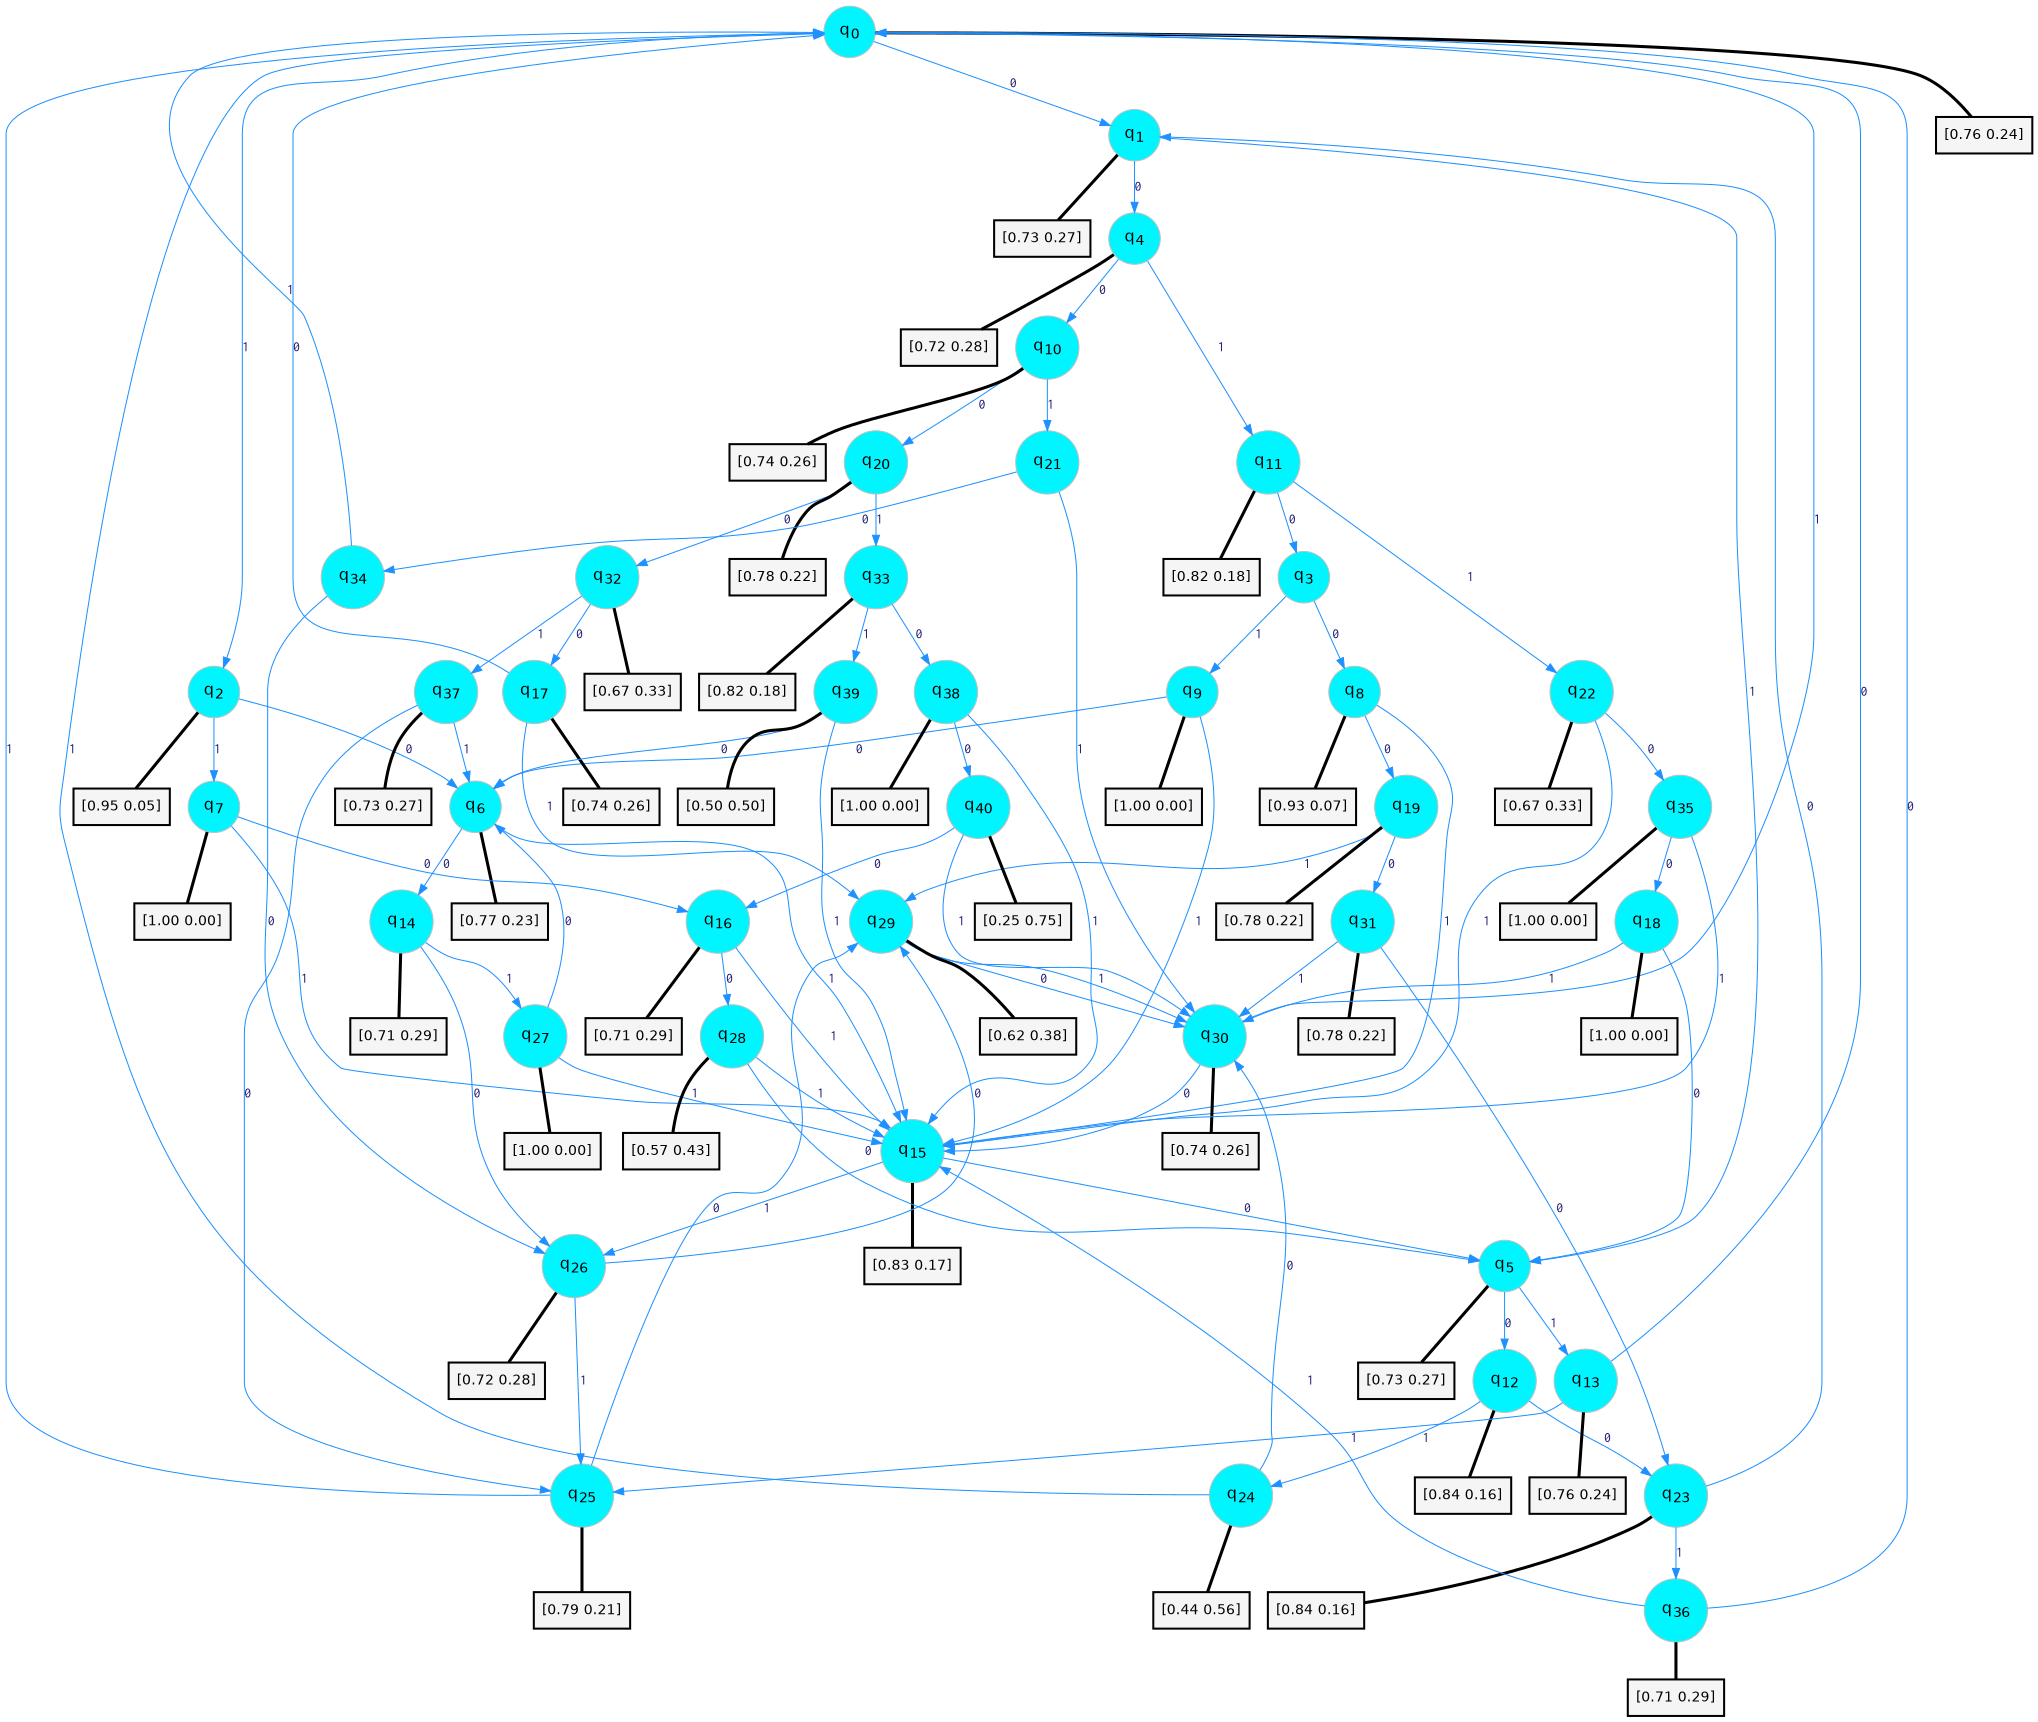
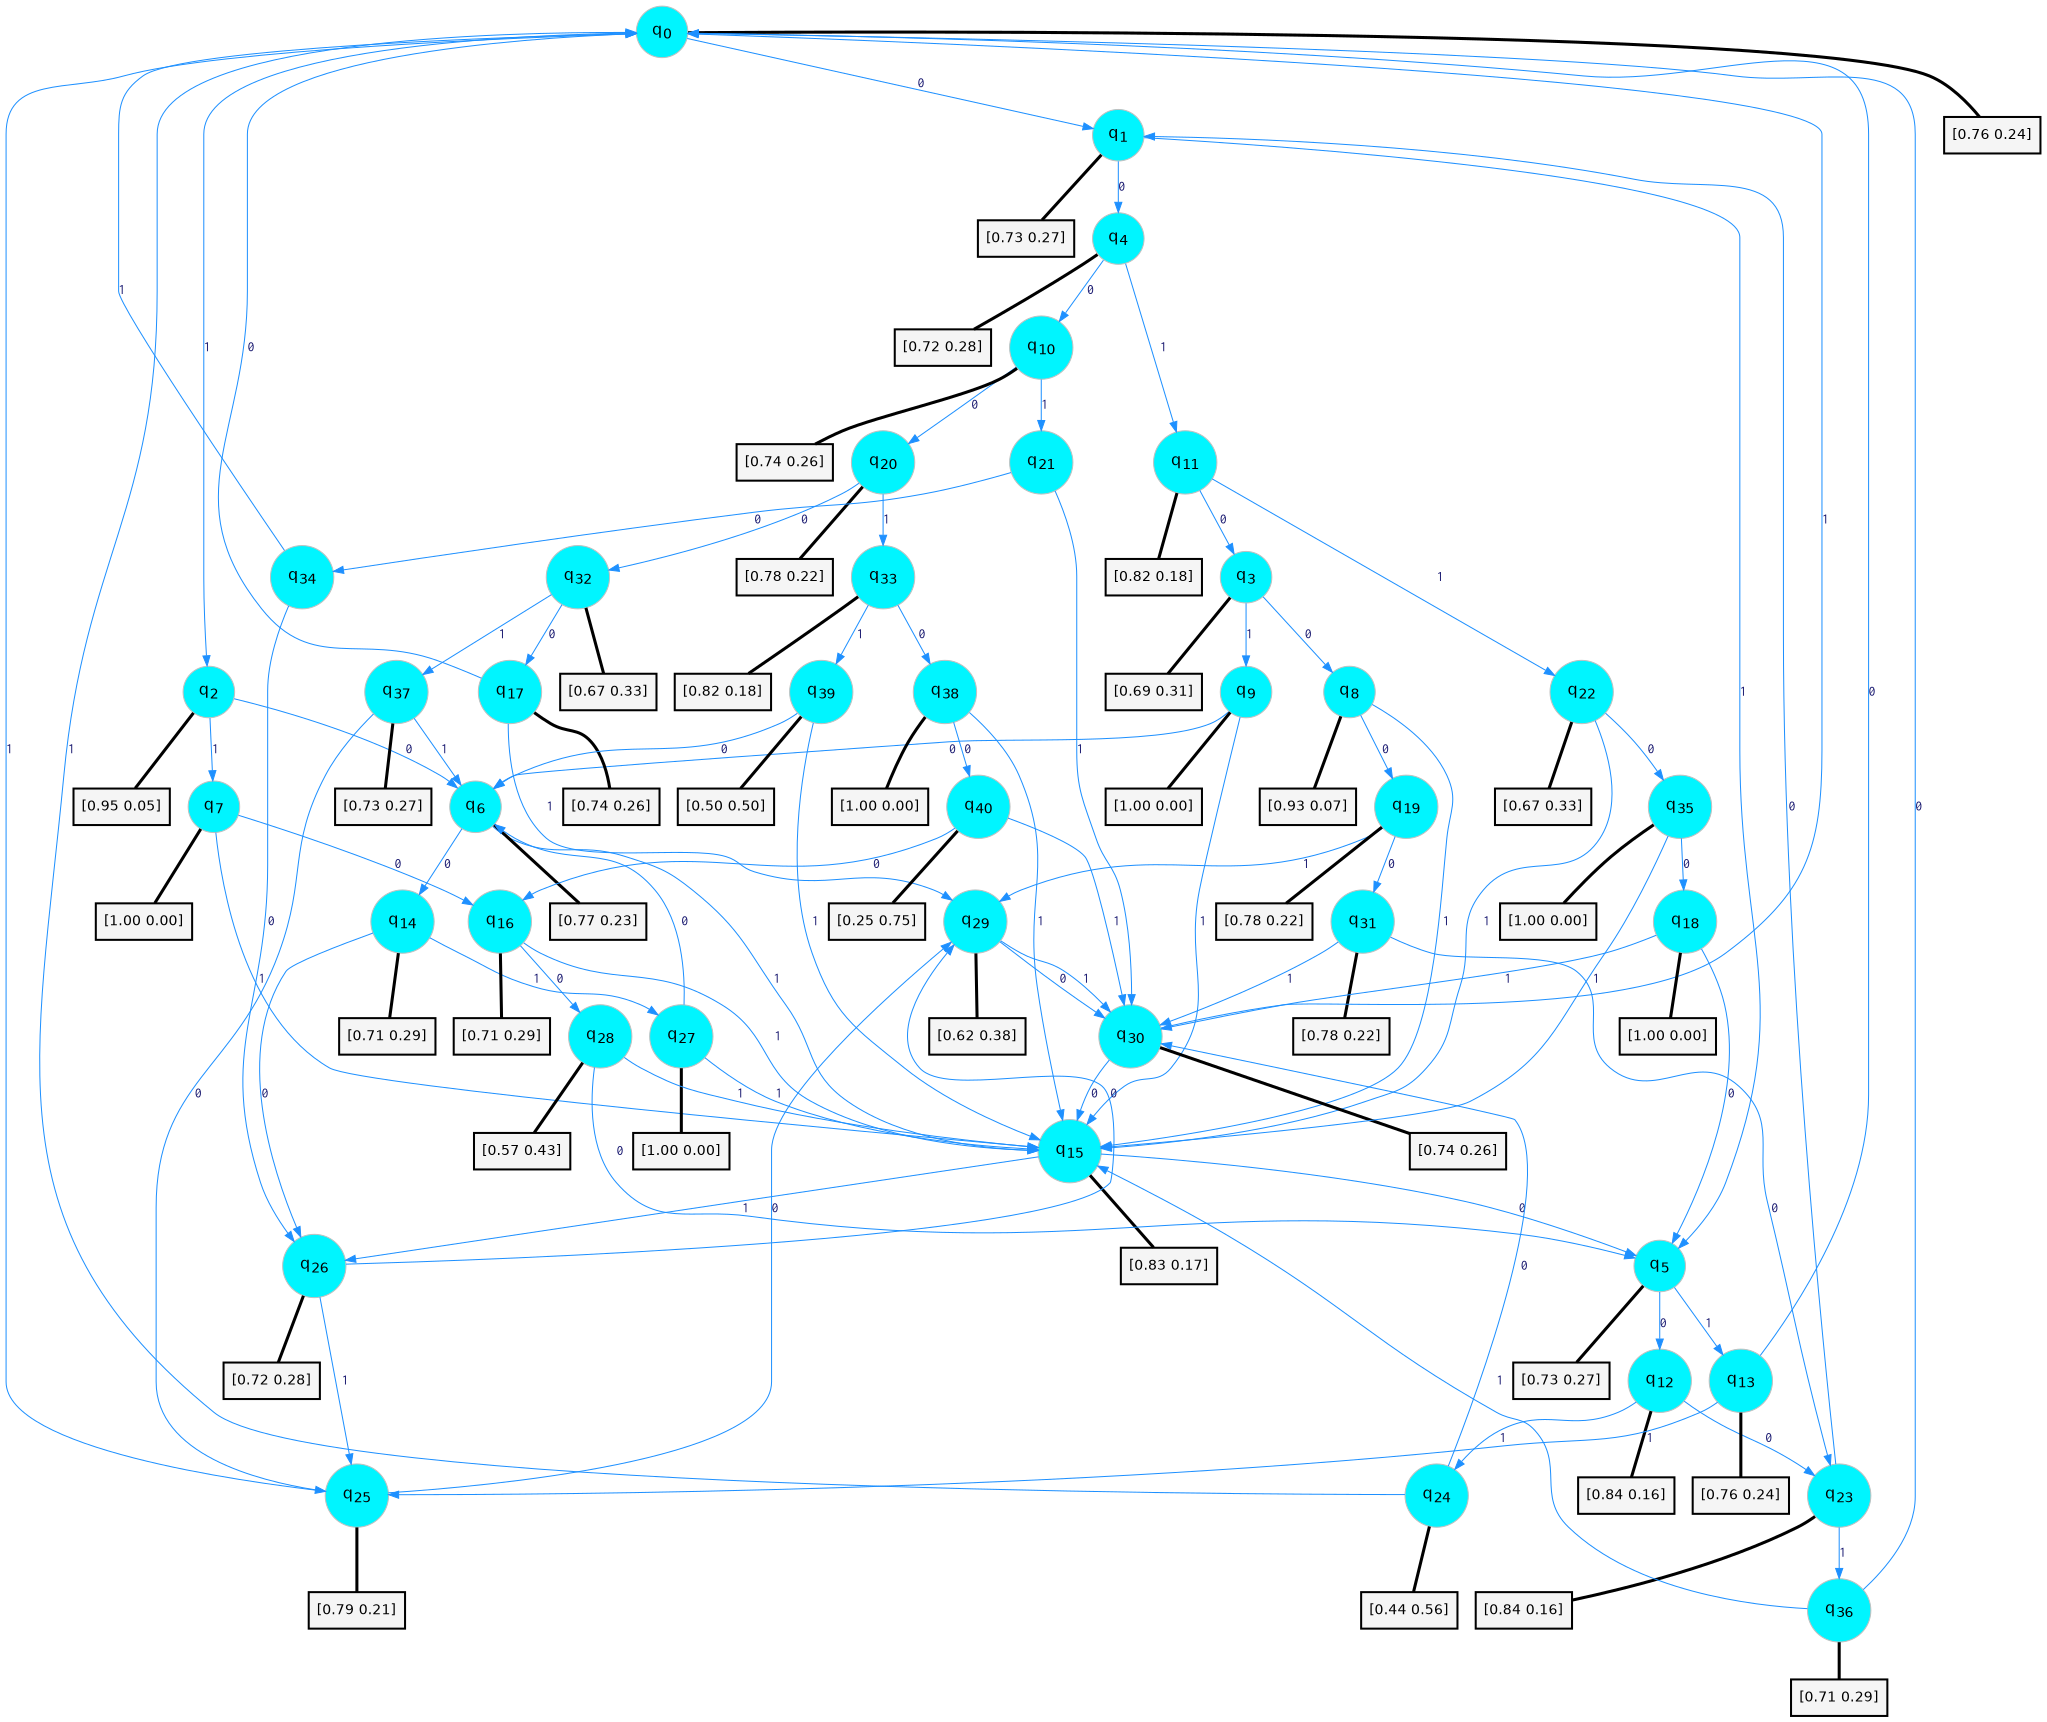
  digraph {
    rankdir=TD
    node [color=gray fillcolor=turquoise1 fontcolor=black fontname=Helvetica fontsize=16 fontweight=bold shape=circle style=filled]
    edge [arrowsize=1 color=dodgerblue1 fontcolor=midnightblue fontname=courier fontweight=bold penwidth=1 style=solid weight=20]
    n1 [label=<q<SUB>0</SUB>>]
    n2 [label=<q<SUB>1</SUB>>]
    n3 [label=<q<SUB>2</SUB>>]
    n4 [color=black fillcolor=whitesmoke fontsize=14 label="[0.76 0.24]" penwidth=2 shape=box]
    n5 [label=<q<SUB>4</SUB>>]
    n6 [label=<q<SUB>5</SUB>>]
    n7 [color=black fillcolor=whitesmoke fontsize=14 label="[0.73 0.27]" penwidth=2 shape=box]
    n8 [label=<q<SUB>6</SUB>>]
    n9 [label=<q<SUB>7</SUB>>]
    n10 [color=black fillcolor=whitesmoke fontsize=14 label="[0.95 0.05]" penwidth=2 shape=box]
    n11 [label=<q<SUB>10</SUB>>]
    n12 [label=<q<SUB>11</SUB>>]
    n13 [color=black fillcolor=whitesmoke fontsize=14 label="[0.72 0.28]" penwidth=2 shape=box]
    n14 [label=<q<SUB>12</SUB>>]
    n15 [label=<q<SUB>13</SUB>>]
    n16 [color=black fillcolor=whitesmoke fontsize=14 label="[0.73 0.27]" penwidth=2 shape=box]
    n17 [label=<q<SUB>14</SUB>>]
    n18 [label=<q<SUB>15</SUB>>]
    n19 [color=black fillcolor=whitesmoke fontsize=14 label="[0.77 0.23]" penwidth=2 shape=box]
    n20 [label=<q<SUB>16</SUB>>]
    n21 [color=black fillcolor=whitesmoke fontsize=14 label="[1.00 0.00]" penwidth=2 shape=box]
    n22 [label=<q<SUB>3</SUB>>]
    n23 [label=<q<SUB>8</SUB>>]
    n24 [label=<q<SUB>9</SUB>>]
+   n25 [color=black fillcolor=whitesmoke fontsize=14 label="[0.69 0.31]" penwidth=2 shape=box]
    n26 [label=<q<SUB>19</SUB>>]
    n27 [color=black fillcolor=whitesmoke fontsize=14 label="[0.93 0.07]" penwidth=2 shape=box]
    n28 [color=black fillcolor=whitesmoke fontsize=14 label="[1.00 0.00]" penwidth=2 shape=box]
    n29 [label=<q<SUB>20</SUB>>]
    n30 [label=<q<SUB>21</SUB>>]
    n31 [color=black fillcolor=whitesmoke fontsize=14 label="[0.74 0.26]" penwidth=2 shape=box]
    n32 [label=<q<SUB>22</SUB>>]
    n33 [color=black fillcolor=whitesmoke fontsize=14 label="[0.82 0.18]" penwidth=2 shape=box]
    n34 [label=<q<SUB>23</SUB>>]
    n35 [label=<q<SUB>24</SUB>>]
    n36 [color=black fillcolor=whitesmoke fontsize=14 label="[0.84 0.16]" penwidth=2 shape=box]
    n37 [label=<q<SUB>25</SUB>>]
    n38 [color=black fillcolor=whitesmoke fontsize=14 label="[0.76 0.24]" penwidth=2 shape=box]
    n39 [label=<q<SUB>26</SUB>>]
    n40 [label=<q<SUB>27</SUB>>]
    n41 [color=black fillcolor=whitesmoke fontsize=14 label="[0.71 0.29]" penwidth=2 shape=box]
    n42 [color=black fillcolor=whitesmoke fontsize=14 label="[0.83 0.17]" penwidth=2 shape=box]
    n43 [label=<q<SUB>28</SUB>>]
    n44 [color=black fillcolor=whitesmoke fontsize=14 label="[0.71 0.29]" penwidth=2 shape=box]
    n45 [label=<q<SUB>29</SUB>>]
    n46 [label=<q<SUB>31</SUB>>]
    n47 [color=black fillcolor=whitesmoke fontsize=14 label="[0.78 0.22]" penwidth=2 shape=box]
    n48 [label=<q<SUB>32</SUB>>]
    n49 [label=<q<SUB>33</SUB>>]
    n50 [color=black fillcolor=whitesmoke fontsize=14 label="[0.78 0.22]" penwidth=2 shape=box]
    n51 [label=<q<SUB>30</SUB>>]
    n52 [label=<q<SUB>34</SUB>>]
    n53 [label=<q<SUB>35</SUB>>]
    n54 [color=black fillcolor=whitesmoke fontsize=14 label="[0.67 0.33]" penwidth=2 shape=box]
    n55 [label=<q<SUB>36</SUB>>]
    n56 [color=black fillcolor=whitesmoke fontsize=14 label="[0.84 0.16]" penwidth=2 shape=box]
    n57 [color=black fillcolor=whitesmoke fontsize=14 label="[0.44 0.56]" penwidth=2 shape=box]
    n58 [color=black fillcolor=whitesmoke fontsize=14 label="[0.79 0.21]" penwidth=2 shape=box]
    n59 [color=black fillcolor=whitesmoke fontsize=14 label="[0.72 0.28]" penwidth=2 shape=box]
    n60 [color=black fillcolor=whitesmoke fontsize=14 label="[1.00 0.00]" penwidth=2 shape=box]
    n61 [color=black fillcolor=whitesmoke fontsize=14 label="[0.57 0.43]" penwidth=2 shape=box]
    n62 [label=<q<SUB>17</SUB>>]
    n63 [color=black fillcolor=whitesmoke fontsize=14 label="[0.74 0.26]" penwidth=2 shape=box]
    n64 [color=black fillcolor=whitesmoke fontsize=14 label="[0.62 0.38]" penwidth=2 shape=box]
    n65 [label=<q<SUB>18</SUB>>]
    n66 [color=black fillcolor=whitesmoke fontsize=14 label="[1.00 0.00]" penwidth=2 shape=box]
    n67 [color=black fillcolor=whitesmoke fontsize=14 label="[0.74 0.26]" penwidth=2 shape=box]
    n68 [color=black fillcolor=whitesmoke fontsize=14 label="[0.78 0.22]" penwidth=2 shape=box]
    n69 [label=<q<SUB>37</SUB>>]
    n70 [color=black fillcolor=whitesmoke fontsize=14 label="[0.67 0.33]" penwidth=2 shape=box]
    n71 [label=<q<SUB>38</SUB>>]
    n72 [label=<q<SUB>39</SUB>>]
    n73 [color=black fillcolor=whitesmoke fontsize=14 label="[0.82 0.18]" penwidth=2 shape=box]
    n74 [color=black fillcolor=whitesmoke fontsize=14 label="[1.00 0.00]" penwidth=2 shape=box]
    n75 [color=black fillcolor=whitesmoke fontsize=14 label="[0.71 0.29]" penwidth=2 shape=box]
    n76 [color=black fillcolor=whitesmoke fontsize=14 label="[0.73 0.27]" penwidth=2 shape=box]
    n77 [label=<q<SUB>40</SUB>>]
    n78 [color=black fillcolor=whitesmoke fontsize=14 label="[1.00 0.00]" penwidth=2 shape=box]
    n79 [color=black fillcolor=whitesmoke fontsize=14 label="[0.50 0.50]" penwidth=2 shape=box]
    n80 [color=black fillcolor=whitesmoke fontsize=14 label="[0.25 0.75]" penwidth=2 shape=box]
    n1 -> n2 [label=0]
    n1 -> n3 [label=1]
    n1 -> n4 [arrowhead=none color=black penwidth=3]
    n2 -> n5 [label=0]
    n2 -> n6 [label=1]
    n2 -> n7 [arrowhead=none color=black penwidth=3]
    n3 -> n8 [label=0]
    n3 -> n9 [label=1]
    n3 -> n10 [arrowhead=none color=black penwidth=3]
    n5 -> n11 [label=0]
    n5 -> n12 [label=1]
    n5 -> n13 [arrowhead=none color=black penwidth=3]
    n6 -> n14 [label=0]
    n6 -> n15 [label=1]
    n6 -> n16 [arrowhead=none color=black penwidth=3]
    n8 -> n17 [label=0]
    n8 -> n18 [label=1]
    n8 -> n19 [arrowhead=none color=black penwidth=3]
    n9 -> n18 [label=1]
    n9 -> n20 [label=0]
    n9 -> n21 [arrowhead=none color=black penwidth=3]
    n11 -> n29 [label=0]
    n11 -> n30 [label=1]
    n11 -> n31 [arrowhead=none color=black penwidth=3]
    n12 -> n22 [label=0]
    n12 -> n32 [label=1]
    n12 -> n33 [arrowhead=none color=black penwidth=3]
    n14 -> n34 [label=0]
    n14 -> n35 [label=1]
    n14 -> n36 [arrowhead=none color=black penwidth=3]
    n15 -> n1 [label=0]
    n15 -> n37 [label=1]
    n15 -> n38 [arrowhead=none color=black penwidth=3]
    n17 -> n39 [label=0]
    n17 -> n40 [label=1]
    n17 -> n41 [arrowhead=none color=black penwidth=3]
    n18 -> n6 [label=0]
    n18 -> n39 [label=1]
    n18 -> n42 [arrowhead=none color=black penwidth=3]
    n20 -> n18 [label=1]
    n20 -> n43 [label=0]
    n20 -> n44 [arrowhead=none color=black penwidth=3]
    n22 -> n23 [label=0]
    n22 -> n24 [label=1]
+   n22 -> n25 [arrowhead=none color=black penwidth=3]
    n23 -> n18 [label=1]
    n23 -> n26 [label=0]
    n23 -> n27 [arrowhead=none color=black penwidth=3]
    n24 -> n8 [label=0]
    n24 -> n18 [label=1]
    n24 -> n28 [arrowhead=none color=black penwidth=3]
    n26 -> n45 [label=1]
    n26 -> n46 [label=0]
    n26 -> n47 [arrowhead=none color=black penwidth=3]
    n29 -> n48 [label=0]
    n29 -> n49 [label=1]
    n29 -> n50 [arrowhead=none color=black penwidth=3]
    n30 -> n51 [label=1]
    n30 -> n52 [label=0]
    n32 -> n18 [label=1]
    n32 -> n53 [label=0]
    n32 -> n54 [arrowhead=none color=black penwidth=3]
    n34 -> n2 [label=0]
    n34 -> n55 [label=1]
    n34 -> n56 [arrowhead=none color=black penwidth=3]
    n35 -> n1 [label=1]
    n35 -> n51 [label=0]
    n35 -> n57 [arrowhead=none color=black penwidth=3]
    n37 -> n1 [label=1]
    n37 -> n45 [label=0]
    n37 -> n58 [arrowhead=none color=black penwidth=3]
    n39 -> n37 [label=1]
    n39 -> n45 [label=0]
    n39 -> n59 [arrowhead=none color=black penwidth=3]
    n40 -> n8 [label=0]
    n40 -> n18 [label=1]
    n40 -> n60 [arrowhead=none color=black penwidth=3]
    n43 -> n6 [label=0]
    n43 -> n18 [label=1]
    n43 -> n61 [arrowhead=none color=black penwidth=3]
    n45 -> n51 [label=0]
    n45 -> n51 [label=1]
    n45 -> n64 [arrowhead=none color=black penwidth=3]
    n46 -> n34 [label=0]
    n46 -> n51 [label=1]
    n46 -> n68 [arrowhead=none color=black penwidth=3]
    n48 -> n62 [label=0]
    n48 -> n69 [label=1]
    n48 -> n70 [arrowhead=none color=black penwidth=3]
    n49 -> n71 [label=0]
    n49 -> n72 [label=1]
    n49 -> n73 [arrowhead=none color=black penwidth=3]
    n51 -> n1 [label=1]
    n51 -> n18 [label=0]
    n51 -> n67 [arrowhead=none color=black penwidth=3]
    n52 -> n1 [label=1]
    n52 -> n39 [label=0]
    n53 -> n18 [label=1]
    n53 -> n65 [label=0]
    n53 -> n74 [arrowhead=none color=black penwidth=3]
    n55 -> n1 [label=0]
    n55 -> n18 [label=1]
    n55 -> n75 [arrowhead=none color=black penwidth=3]
    n62 -> n1 [label=0]
    n62 -> n45 [label=1]
    n62 -> n63 [arrowhead=none color=black penwidth=3]
    n65 -> n6 [label=0]
    n65 -> n51 [label=1]
    n65 -> n66 [arrowhead=none color=black penwidth=3]
    n69 -> n8 [label=1]
    n69 -> n37 [label=0]
    n69 -> n76 [arrowhead=none color=black penwidth=3]
    n71 -> n18 [label=1]
    n71 -> n77 [label=0]
    n71 -> n78 [arrowhead=none color=black penwidth=3]
    n72 -> n8 [label=0]
    n72 -> n18 [label=1]
    n72 -> n79 [arrowhead=none color=black penwidth=3]
    n77 -> n20 [label=0]
    n77 -> n51 [label=1]
    n77 -> n80 [arrowhead=none color=black penwidth=3]
  }
